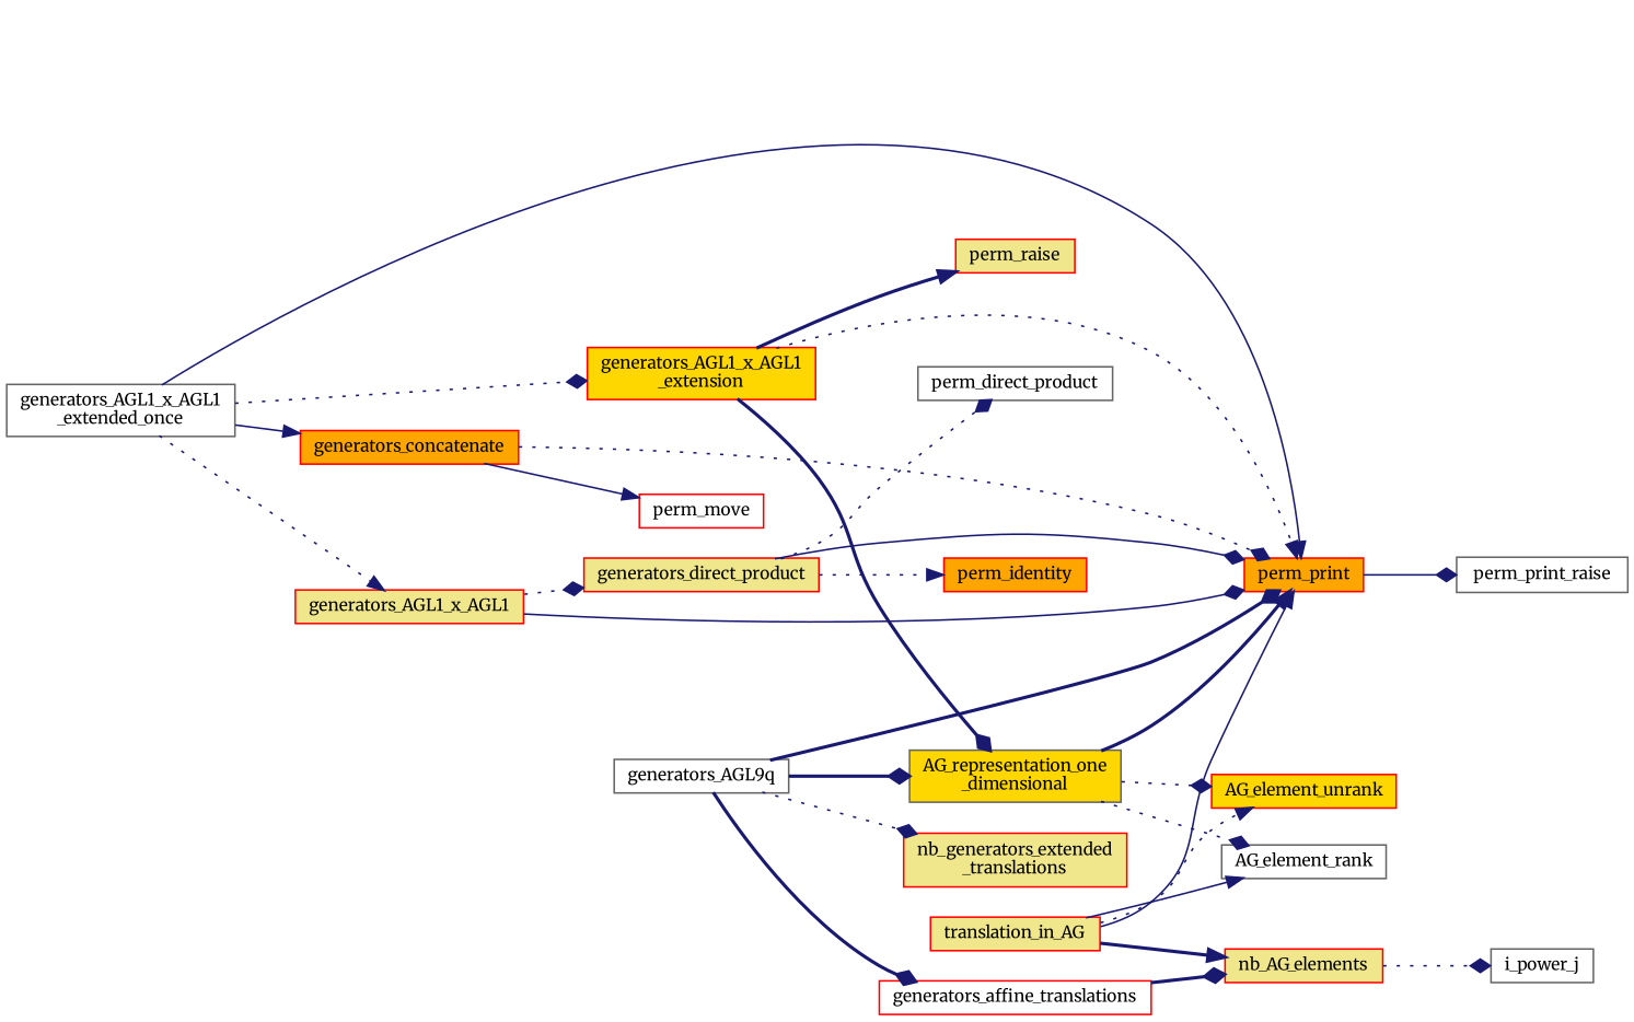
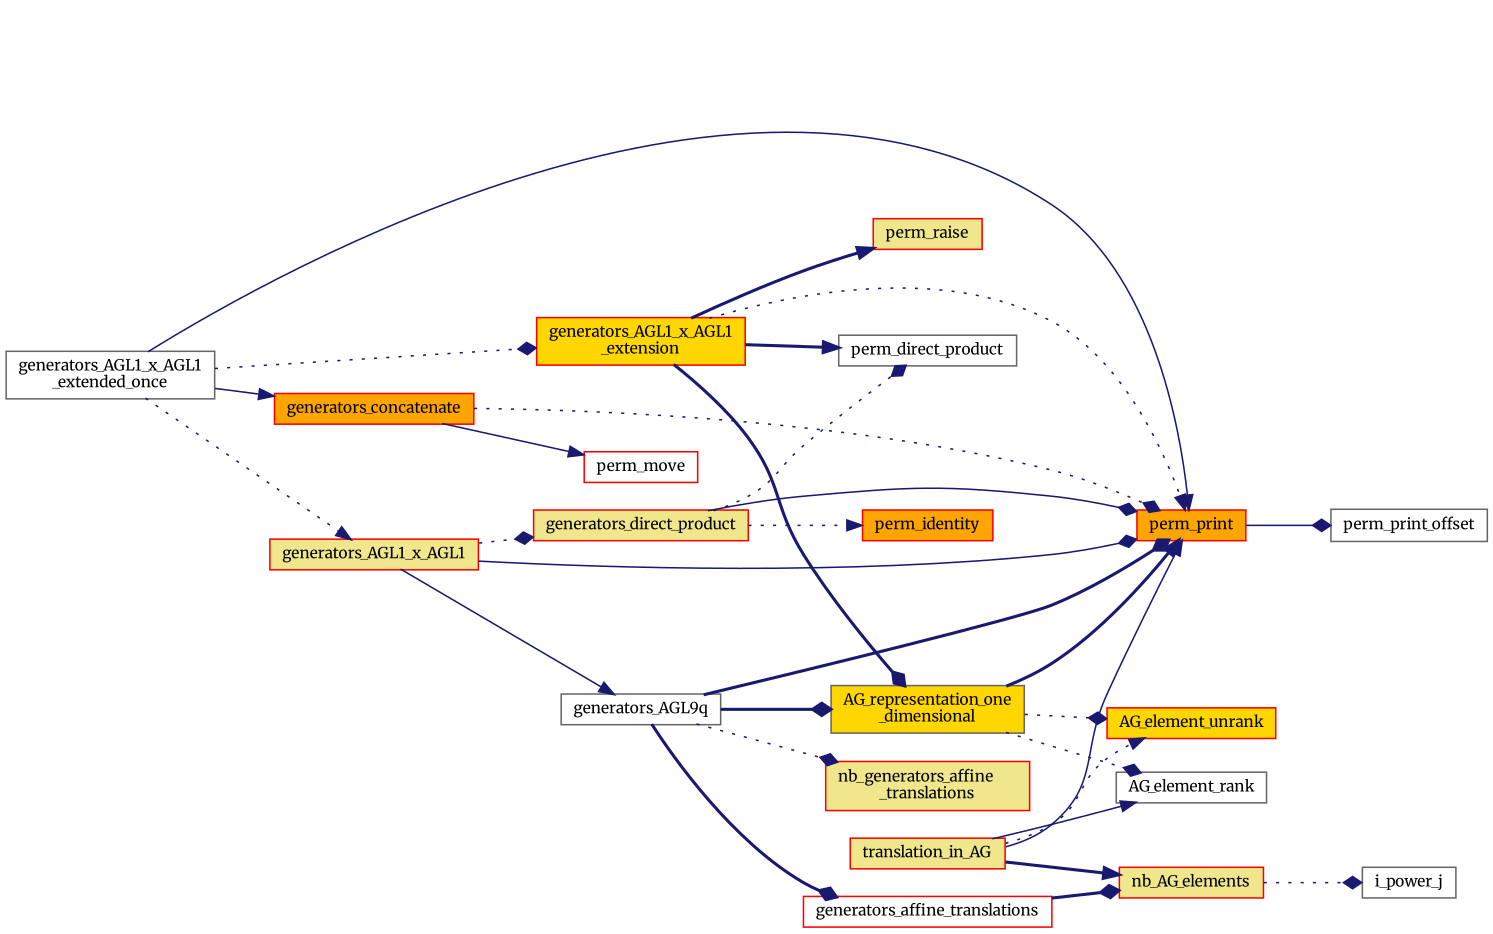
  digraph {
    fontname=Merriweather
    rankdir=LR
    node [color=red fillcolor=white fontname=Merriweather fontsize=10 shape=record style=filled]
    edge [arrowhead=diamond color=midnightblue fontname=Merriweather fontsize=10 labelfontname=Helvetica labelfontsize=10 style=dotted]
    n1 [color=gray40 fontcolor=black height=0.2 label="generators_AGL1_x_AGL1\l_extended_once" width=0.4]
    n2 [fillcolor=khaki height=0.2 label=generators_AGL1_x_AGL1 width=0.4]
    n3 [fillcolor=orange height=0.2 label=perm_print width=0.4]
    n4 [fillcolor=gold height=0.2 label="generators_AGL1_x_AGL1\l_extension" width=0.4]
    n5 [fillcolor=orange height=0.2 label=generators_concatenate width=0.4]
    n6 [color=gray40 height=0.2 label=generators_AGL9q width=0.4]
    n7 [fillcolor=khaki height=0.2 label=generators_direct_product width=0.4]
-   n8 [color=gray40 height=0.2 label=perm_print_raise width=0.4]
+   n8 [color=gray40 height=0.2 label=perm_print_offset width=0.4]
    n9 [color=gray40 fillcolor=gold height=0.2 label="AG_representation_one\l_dimensional" width=0.4]
    n10 [color=gray40 height=0.2 label=perm_direct_product width=0.4]
    n11 [fillcolor=khaki height=0.2 label=perm_raise width=0.4]
    n12 [height=0.2 label=perm_move width=0.4]
-   n13 [fillcolor=khaki height=0.2 label="nb_generators_extended\l_translations" width=0.4]
+   n13 [fillcolor=khaki height=0.2 label="nb_generators_affine\l_translations" width=0.4]
    n14 [height=0.2 label=generators_affine_translations width=0.4]
    n15 [fillcolor=orange height=0.2 label=perm_identity width=0.4]
    n16 [fillcolor=khaki height=0.2 label=nb_AG_elements width=0.4]
    n17 [fillcolor=gold height=0.2 label=AG_element_unrank width=0.4]
    n18 [color=gray40 height=0.2 label=AG_element_rank width=0.4]
    n19 [color=gray40 height=0.2 label=i_power_j width=0.4]
    n20 [fillcolor=khaki height=0.2 label=translation_in_AG width=0.4]
    n1 -> n2 [arrowhead=normal]
    n1 -> n3 [arrowhead=normal style=solid]
    n1 -> n4
    n1 -> n5 [arrowhead=normal style=solid]
    n2 -> n3 [style=solid]
+   n2 -> n6 [arrowhead=normal style=solid]
    n2 -> n7
    n3 -> n8 [style=solid]
    n4 -> n3 [arrowhead=normal]
    n4 -> n9 [style=bold]
+   n4 -> n10 [arrowhead=normal style=bold]
    n4 -> n11 [arrowhead=normal style=bold]
    n5 -> n3
    n5 -> n12 [arrowhead=normal style=solid]
    n6 -> n3 [style=bold]
    n6 -> n9 [style=bold]
    n6 -> n13
    n6 -> n14 [style=bold]
    n7 -> n3 [style=solid]
    n7 -> n10
    n7 -> n15 [arrowhead=normal]
    n9 -> n3 [arrowhead=normal style=bold]
    n9 -> n17
    n9 -> n18
    n14 -> n16 [style=bold]
    n16 -> n19
    n20 -> n3 [arrowhead=normal style=solid]
    n20 -> n16 [arrowhead=normal style=bold]
    n20 -> n17 [arrowhead=normal]
    n20 -> n18 [arrowhead=normal style=solid]
  }
